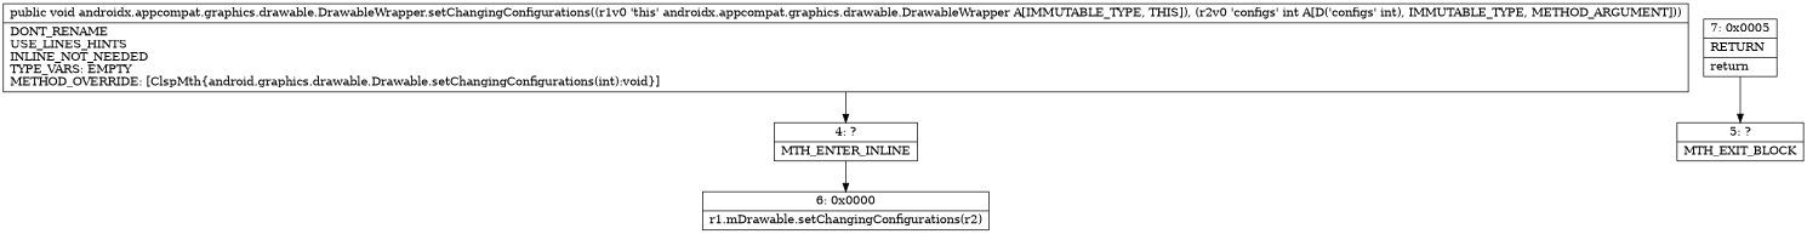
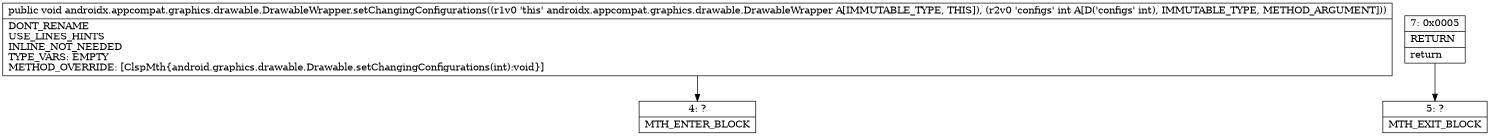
  digraph {
    node [shape=record]
-   n1 [label="{4\:\ ?|MTH_ENTER_INLINE\l}"]
-   n2 [label="{6\:\ 0x0000|r1.mDrawable.setChangingConfigurations(r2)\l}"]
+   n1 [label="{4\:\ ?|MTH_ENTER_BLOCK\l}"]
    n3 [label="{7\:\ 0x0005|RETURN\l|return\l}"]
    n4 [label="{5\:\ ?|MTH_EXIT_BLOCK\l}"]
    n5 [label="{public void androidx.appcompat.graphics.drawable.DrawableWrapper.setChangingConfigurations((r1v0 'this' androidx.appcompat.graphics.drawable.DrawableWrapper A[IMMUTABLE_TYPE, THIS]), (r2v0 'configs' int A[D('configs' int), IMMUTABLE_TYPE, METHOD_ARGUMENT]))  | DONT_RENAME\lUSE_LINES_HINTS\lINLINE_NOT_NEEDED\lTYPE_VARS: EMPTY\lMETHOD_OVERRIDE: [ClspMth\{android.graphics.drawable.Drawable.setChangingConfigurations(int):void\}]\l}"]
-   n1 -> n2
    n3 -> n4
    n5 -> n1
  }
